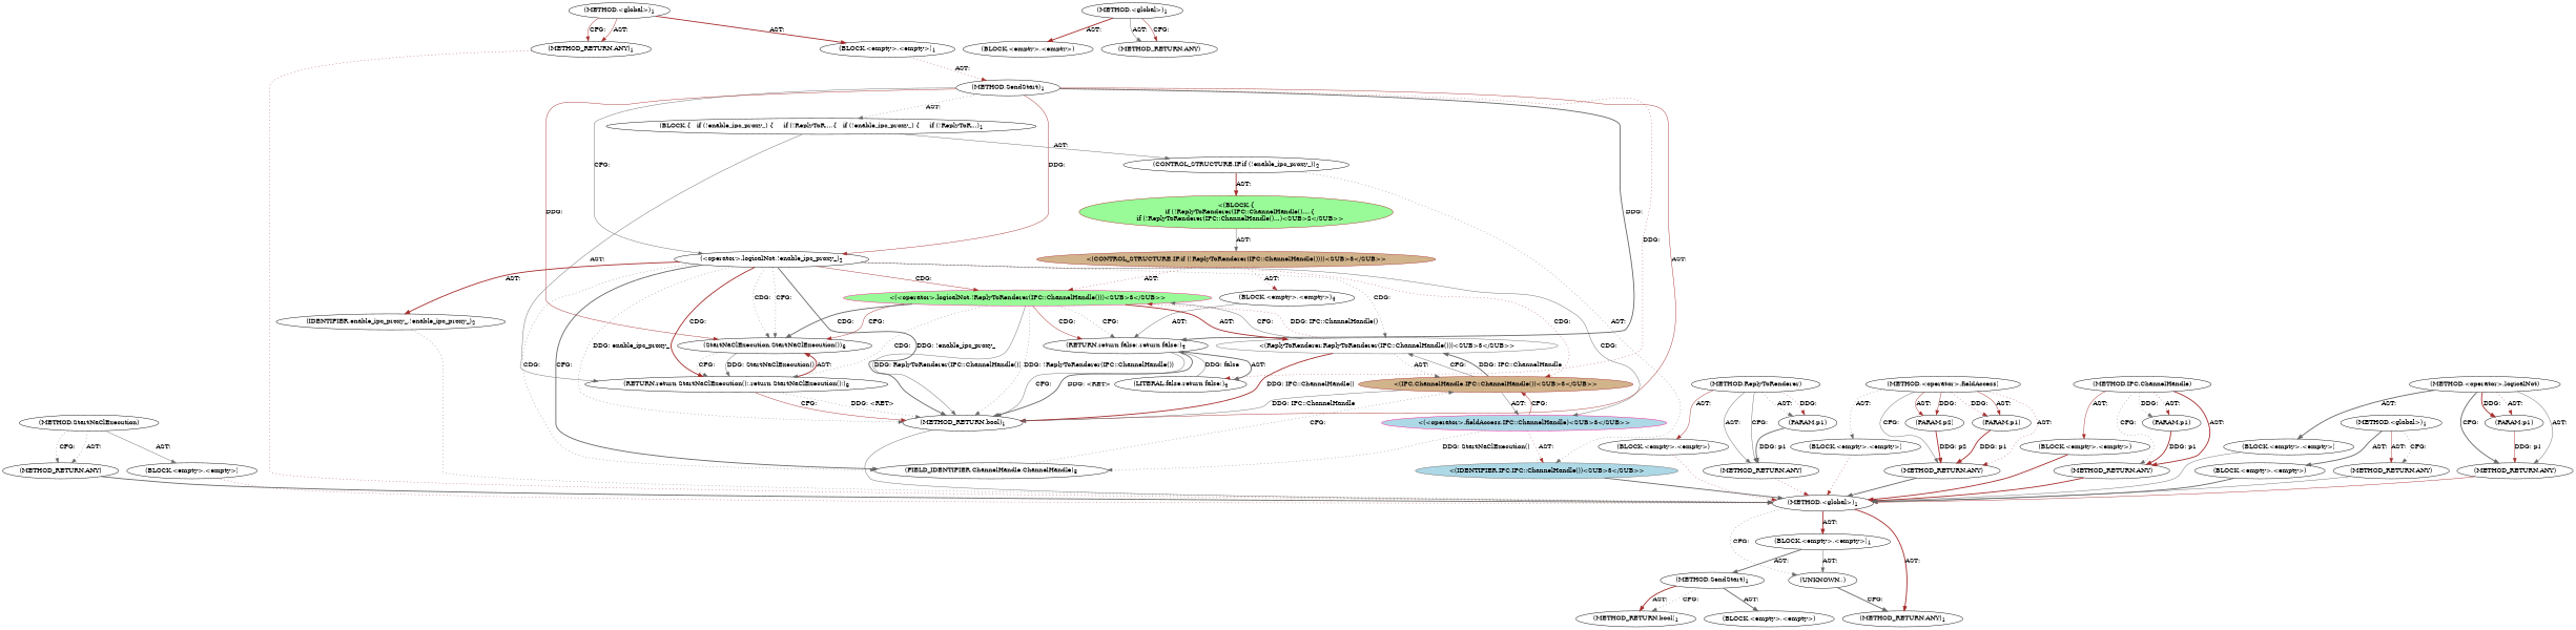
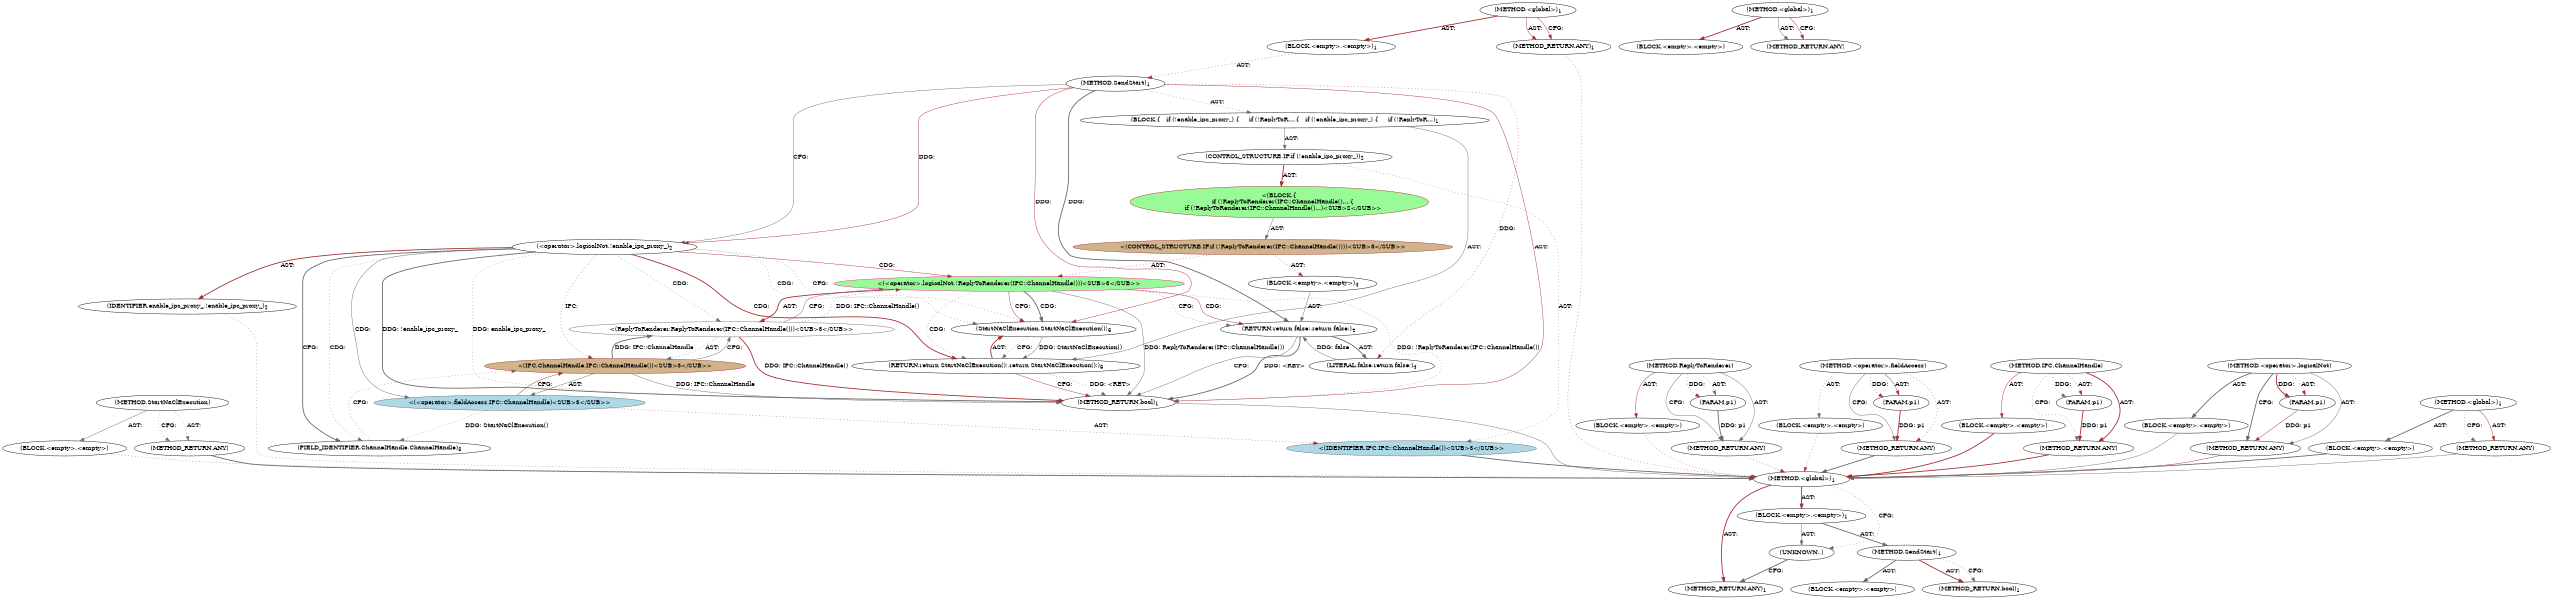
  digraph {
    edge [color=gray40 style=solid]
    n1 [label=<(METHOD,StartNaClExecution)>]
    n2 [label=<(BLOCK,&lt;empty&gt;,&lt;empty&gt;)>]
    n3 [label=<(METHOD_RETURN,ANY)>]
    n4 [label=<(METHOD,&lt;global&gt;)<SUB>1</SUB>>]
    n5 [label=<(BLOCK,&lt;empty&gt;,&lt;empty&gt;)<SUB>1</SUB>>]
    n6 [label=<(UNKNOWN,,)>]
    n7 [label=<(METHOD_RETURN,ANY)<SUB>1</SUB>>]
    n8 [label=<(METHOD,&lt;global&gt;)<SUB>1</SUB>>]
    n9 [label=<(BLOCK,&lt;empty&gt;,&lt;empty&gt;)<SUB>1</SUB>>]
    n10 [label=<(METHOD_RETURN,ANY)<SUB>1</SUB>>]
    n11 [label=<(METHOD,SendStart)<SUB>1</SUB>>]
    n12 [label=<(BLOCK,{   if (!enable_ipc_proxy_) {     if (!ReplyToR...,{   if (!enable_ipc_proxy_) {     if (!ReplyToR...)<SUB>1</SUB>>]
    n13 [label=<(&lt;operator&gt;.logicalNot,!enable_ipc_proxy_)<SUB>2</SUB>>]
    n14 [label=<(RETURN,return false;,return false;)<SUB>4</SUB>>]
    n15 [label=<(LITERAL,false,return false;)<SUB>4</SUB>>]
    n16 [label=<(StartNaClExecution,StartNaClExecution())<SUB>6</SUB>>]
    n17 [label=<(METHOD_RETURN,bool)<SUB>1</SUB>>]
    n18 [label=<(CONTROL_STRUCTURE,IF,if (!enable_ipc_proxy_))<SUB>2</SUB>>]
    n19 [label=<(RETURN,return StartNaClExecution();,return StartNaClExecution();)<SUB>6</SUB>>]
    n20 [label=<(IDENTIFIER,enable_ipc_proxy_,!enable_ipc_proxy_)<SUB>2</SUB>>]
    n21 [color=deeppink fillcolor=palegreen label="<(&lt;operator&gt;.logicalNot,!ReplyToRenderer(IPC::ChannelHandle()))<SUB>3</SUB>>" style=filled]
    n22 [color=gray40 fillcolor=white label="<(ReplyToRenderer,ReplyToRenderer(IPC::ChannelHandle()))<SUB>3</SUB>>" style=filled]
    n23 [color=brown fillcolor=tan label="<(IPC.ChannelHandle,IPC::ChannelHandle())<SUB>3</SUB>>" style=filled]
-   n24 [color=deeppink fillcolor=lightblue label="<(&lt;operator&gt;.fieldAccess,IPC::ChannelHandle)<SUB>3</SUB>>" style=filled]
+   n24 [color=gray40 fillcolor=lightblue label="<(&lt;operator&gt;.fieldAccess,IPC::ChannelHandle)<SUB>3</SUB>>" style=filled]
    n25 [label=<(FIELD_IDENTIFIER,ChannelHandle,ChannelHandle)<SUB>3</SUB>>]
    n26 [color=brown fillcolor=palegreen label="<(BLOCK,{\n    if (!ReplyToRenderer(IPC::ChannelHandle()...,{\n    if (!ReplyToRenderer(IPC::ChannelHandle()...)<SUB>2</SUB>>" style=filled]
    n27 [color=gray40 fillcolor=lightblue label="<(IDENTIFIER,IPC,IPC::ChannelHandle())<SUB>3</SUB>>" style=filled]
    n28 [color=brown fillcolor=tan label="<(CONTROL_STRUCTURE,IF,if (!ReplyToRenderer(IPC::ChannelHandle())))<SUB>3</SUB>>" style=filled]
    n29 [label=<(BLOCK,&lt;empty&gt;,&lt;empty&gt;)<SUB>4</SUB>>]
    n30 [label=<(METHOD,ReplyToRenderer)>]
    n31 [label=<(PARAM,p1)>]
    n32 [label=<(BLOCK,&lt;empty&gt;,&lt;empty&gt;)>]
    n33 [label=<(METHOD_RETURN,ANY)>]
    n34 [label=<(METHOD,&lt;operator&gt;.fieldAccess)>]
    n35 [label=<(PARAM,p1)>]
-   n36 [label=<(PARAM,p2)>]
    n37 [label=<(BLOCK,&lt;empty&gt;,&lt;empty&gt;)>]
    n38 [label=<(METHOD_RETURN,ANY)>]
    n39 [label=<(METHOD,IPC.ChannelHandle)>]
    n40 [label=<(PARAM,p1)>]
    n41 [label=<(BLOCK,&lt;empty&gt;,&lt;empty&gt;)>]
    n42 [label=<(METHOD_RETURN,ANY)>]
    n43 [label=<(METHOD,&lt;operator&gt;.logicalNot)>]
    n44 [label=<(PARAM,p1)>]
    n45 [label=<(BLOCK,&lt;empty&gt;,&lt;empty&gt;)>]
    n46 [label=<(METHOD_RETURN,ANY)>]
    n47 [label=<(METHOD,&lt;global&gt;)<SUB>1</SUB>>]
    n48 [label=<(BLOCK,&lt;empty&gt;,&lt;empty&gt;)>]
    n49 [label=<(METHOD_RETURN,ANY)>]
    n50 [label=<(METHOD,SendStart)<SUB>1</SUB>>]
    n51 [label=<(BLOCK,&lt;empty&gt;,&lt;empty&gt;)>]
    n52 [label=<(METHOD_RETURN,bool)<SUB>1</SUB>>]
    n53 [label=<(METHOD,&lt;global&gt;)<SUB>1</SUB>>]
    n54 [label=<(BLOCK,&lt;empty&gt;,&lt;empty&gt;)>]
    n55 [label=<(METHOD_RETURN,ANY)>]
    n1 -> n2 [label="AST: "]
    n1 -> n3 [label="AST: " style=dotted]
    n1 -> n3 [label="CFG: " style=dotted]
    n2 -> n4 [color=brown style=dotted]
    n3 -> n4 [style=bold]
    n4 -> n5 [color=brown label="AST: " style=bold]
    n4 -> n6 [label="CFG: " style=dotted]
    n4 -> n7 [color=brown label="AST: " style=bold]
    n5 -> n6 [label="AST: "]
    n5 -> n50 [label="AST: " style=bold]
    n6 -> n7 [label="CFG: " style=bold]
    n8 -> n9 [color=brown label="AST: " style=bold]
    n8 -> n10 [color=brown label="AST: "]
    n8 -> n10 [color=brown label="CFG: "]
    n9 -> n11 [color=brown label="AST: " style=dotted]
    n10 -> n4 [color=brown style=dotted]
    n11 -> n12 [label="AST: " style=dotted]
    n11 -> n13 [label="CFG: "]
    n11 -> n13 [color=brown label="DDG: "]
    n11 -> n14 [label="DDG: " style=bold]
    n11 -> n15 [color=brown label="DDG: " style=dotted]
    n11 -> n16 [color=brown label="DDG: "]
    n11 -> n17 [color=brown label="AST: "]
    n12 -> n18 [label="AST: "]
    n12 -> n19 [label="AST: "]
    n13 -> n16 [label="CFG: " style=dotted]
    n13 -> n16 [label="CDG: " style=dotted]
    n13 -> n17 [label="DDG: !enable_ipc_proxy_" style=bold]
    n13 -> n17 [label="DDG: enable_ipc_proxy_" style=dotted]
    n13 -> n19 [color=brown label="CDG: " style=bold]
    n13 -> n20 [color=brown label="AST: " style=bold]
    n13 -> n21 [color=brown label="CDG: "]
    n13 -> n22 [label="CDG: " style=dotted]
-   n13 -> n23 [color=brown label="CDG: " style=dotted]
+   n13 -> n23 [color=brown label="IPC: " style=dotted]
    n13 -> n24 [label="CDG: "]
    n13 -> n25 [label="CFG: " style=bold]
    n13 -> n25 [label="CDG: " style=dotted]
    n14 -> n15 [label="AST: " style=bold]
    n14 -> n17 [label="CFG: "]
    n14 -> n17 [label="DDG: &lt;RET&gt;" style=bold]
    n15 -> n14 [label="DDG: false"]
    n16 -> n19 [label="CFG: " style=dotted]
    n16 -> n19 [label="DDG: StartNaClExecution()"]
    n17 -> n4
    n18 -> n26 [color=brown label="AST: " style=bold]
    n18 -> n27 [label="AST: " style=dotted]
    n19 -> n16 [color=brown label="AST: " style=bold]
    n19 -> n17 [color=brown label="CFG: "]
    n19 -> n17 [label="DDG: &lt;RET&gt;" style=dotted]
    n20 -> n4 [style=dotted]
    n21 -> n14 [label="CFG: " style=dotted]
    n21 -> n14 [color=brown label="CDG: "]
    n21 -> n16 [color=brown label="CFG: "]
    n21 -> n16 [label="CDG: " style=bold]
    n21 -> n17 [label="DDG: ReplyToRenderer(IPC::ChannelHandle())"]
    n21 -> n17 [label="DDG: !ReplyToRenderer(IPC::ChannelHandle())" style=dotted]
    n21 -> n19 [label="CDG: " style=dotted]
    n21 -> n22 [color=brown label="AST: " style=bold]
    n22 -> n17 [color=brown label="DDG: IPC::ChannelHandle()" style=bold]
    n22 -> n21 [label="CFG: "]
    n22 -> n21 [color=brown label="DDG: IPC::ChannelHandle()" style=dotted]
    n22 -> n23 [label="AST: " style=dotted]
    n23 -> n17 [label="DDG: IPC::ChannelHandle"]
    n23 -> n22 [label="CFG: "]
    n23 -> n22 [label="DDG: IPC::ChannelHandle" style=bold]
    n23 -> n24 [label="AST: "]
    n24 -> n23 [color=brown label="CFG: "]
    n24 -> n25 [label="DDG: StartNaClExecution()" style=dotted]
    n24 -> n27 [color=brown label="AST: " style=dotted]
    n25 -> n23 [label="CFG: " style=dotted]
    n26 -> n28 [label="AST: "]
    n27 -> n4 [style=bold]
    n28 -> n21 [color=brown label="AST: " style=dotted]
    n28 -> n29 [color=brown label="AST: " style=dotted]
    n29 -> n14 [label="AST: "]
    n30 -> n31 [label="AST: " style=dotted]
    n30 -> n31 [color=brown label="DDG: " style=dotted]
    n30 -> n32 [color=brown label="AST: "]
    n30 -> n33 [label="AST: "]
    n30 -> n33 [label="CFG: "]
    n31 -> n33 [label="DDG: p1" style=bold]
    n32 -> n4 [color=brown style=dotted]
    n33 -> n4 [color=brown style=dotted]
    n34 -> n35 [color=brown label="AST: "]
    n34 -> n35 [color=brown label="DDG: " style=dotted]
-   n34 -> n36 [color=brown label="AST: "]
-   n34 -> n36 [color=brown label="DDG: "]
    n34 -> n37 [label="AST: " style=dotted]
    n34 -> n38 [color=brown label="AST: " style=dotted]
    n34 -> n38 [label="CFG: "]
    n35 -> n38 [color=brown label="DDG: p1" style=bold]
-   n36 -> n38 [color=brown label="DDG: p2" style=bold]
    n37 -> n4 [color=brown style=dotted]
    n38 -> n4 [style=bold]
    n39 -> n40 [color=brown label="AST: " style=dotted]
    n39 -> n40 [label="DDG: " style=dotted]
    n39 -> n41 [color=brown label="AST: "]
    n39 -> n42 [color=brown label="AST: " style=bold]
    n39 -> n42 [label="CFG: " style=dotted]
    n40 -> n42 [color=brown label="DDG: p1" style=bold]
    n41 -> n4 [color=brown style=bold]
    n42 -> n4 [color=brown style=bold]
    n43 -> n44 [color=brown label="AST: " style=dotted]
    n43 -> n44 [color=brown label="DDG: " style=bold]
    n43 -> n45 [label="AST: " style=bold]
    n43 -> n46 [label="AST: "]
    n43 -> n46 [label="CFG: " style=bold]
    n44 -> n46 [color=brown label="DDG: p1"]
    n45 -> n4
    n46 -> n4 [color=brown]
    n47 -> n48 [label="AST: " style=bold]
    n47 -> n49 [color=brown label="AST: "]
    n47 -> n49 [label="CFG: " style=dotted]
    n48 -> n4 [style=bold]
    n49 -> n4
    n50 -> n51 [label="AST: " style=bold]
    n50 -> n52 [color=brown label="AST: " style=bold]
    n50 -> n52 [label="CFG: " style=dotted]
    n53 -> n54 [color=brown label="AST: " style=bold]
    n53 -> n55 [label="AST: "]
    n53 -> n55 [color=brown label="CFG: "]
  }
